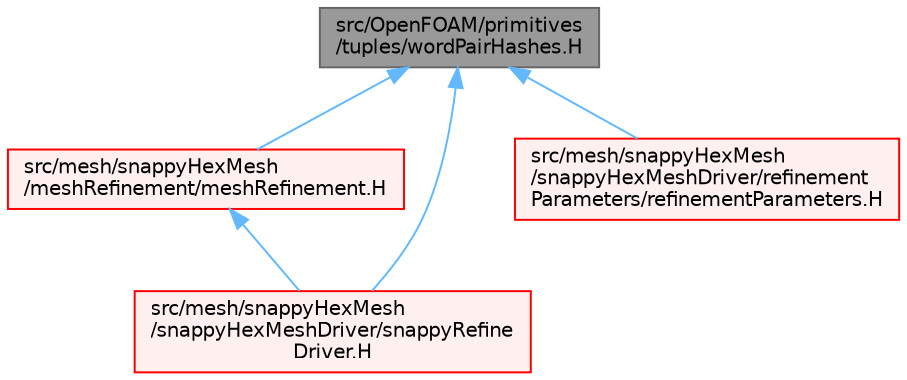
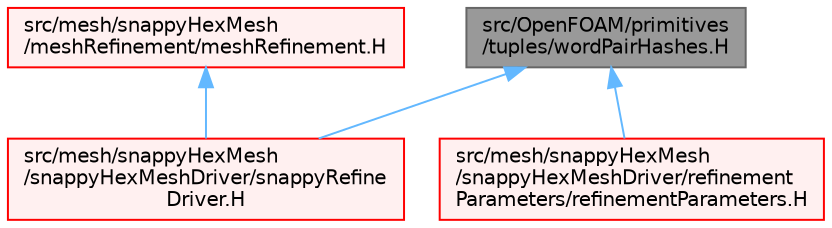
  digraph {
    node [color=red fillcolor="#FFF0F0" fontname=Helvetica fontsize=10 shape=box style=filled]
    edge [color=steelblue1 dir=back fontname=Helvetica fontsize=10 labelfontname=Helvetica labelfontsize=10 style=solid]
    n1 [color=gray40 fillcolor=grey60 fontcolor=black height=0.2 label="src/OpenFOAM/primitives\l/tuples/wordPairHashes.H" width=0.4]
    n2 [height=0.2 label="src/mesh/snappyHexMesh\l/meshRefinement/meshRefinement.H" width=0.4]
    n3 [height=0.2 label="src/mesh/snappyHexMesh\l/snappyHexMeshDriver/snappyRefine\lDriver.H" width=0.4]
    n4 [height=0.2 label="src/mesh/snappyHexMesh\l/snappyHexMeshDriver/refinement\lParameters/refinementParameters.H" width=0.4]
-   n1 -> n2
    n1 -> n3
    n1 -> n4
    n2 -> n3
  }
